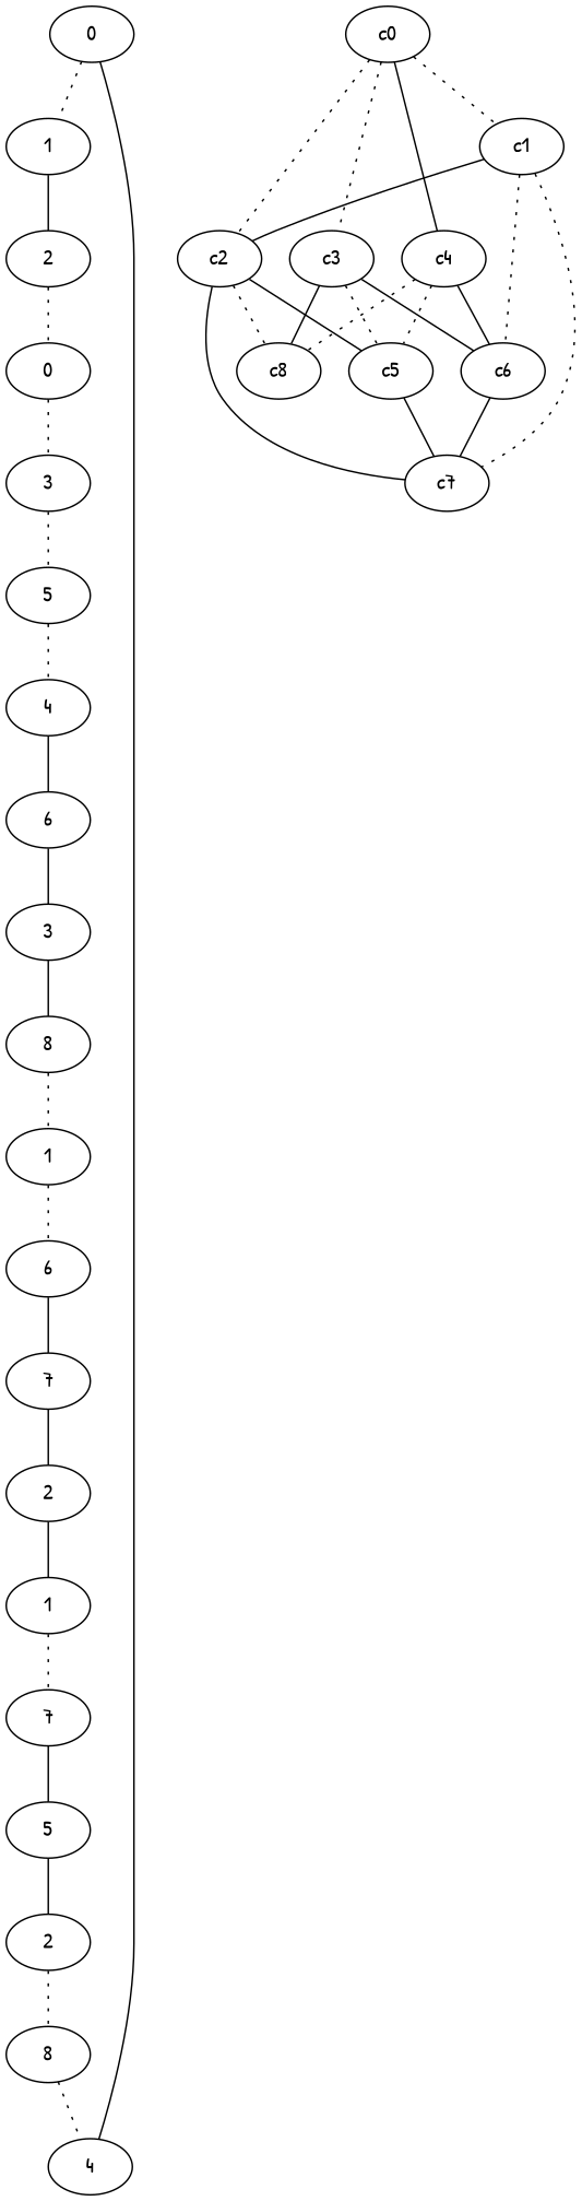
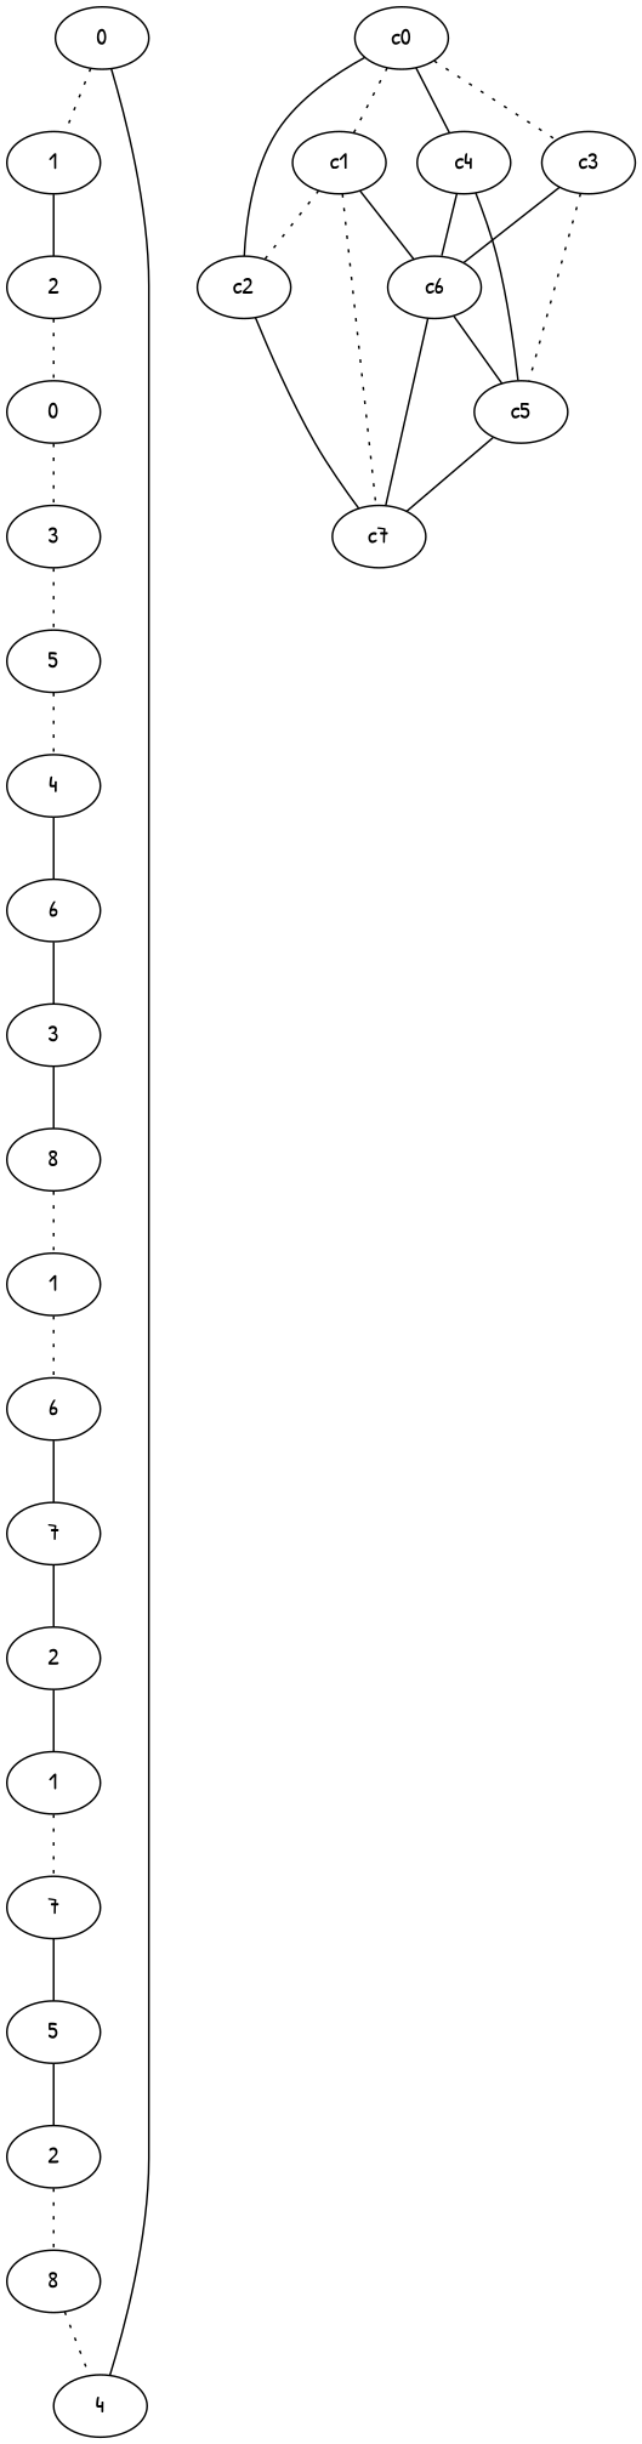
  graph {
    fontname="Patrick Hand"
    node [fontname="Patrick Hand"]
    edge [fontname="Patrick Hand"]
    n1 [label=0]
    n2 [label=1]
    n3 [label=4]
    n4 [label=2]
    n5 [label=0]
    n6 [label=3]
    n7 [label=5]
    n8 [label=4]
    n9 [label=6]
    n10 [label=3]
    n11 [label=8]
    n12 [label=1]
    n13 [label=6]
    n14 [label=7]
    n15 [label=2]
    n16 [label=1]
    n17 [label=7]
    n18 [label=5]
    n19 [label=2]
    n20 [label=8]
    c0
    c1
    c2
    c3
    c4
    c6
    c7
-   c8
    c5
    n1 -- n2 [style=dotted]
    n1 -- n3
    n2 -- n4
    n4 -- n5 [style=dotted]
    n5 -- n6 [style=dotted]
    n6 -- n7 [style=dotted]
    n7 -- n8 [style=dotted]
    n8 -- n9
    n9 -- n10
    n10 -- n11
    n11 -- n12 [style=dotted]
    n12 -- n13 [style=dotted]
    n13 -- n14
    n14 -- n15
    n15 -- n16
    n16 -- n17 [style=dotted]
    n17 -- n18
    n18 -- n19
    n19 -- n20 [style=dotted]
    n20 -- n3 [style=dotted]
    c0 -- c1 [style=dotted]
-   c0 -- c2 [style=dotted]
+   c0 -- c2 [style=solid]
    c0 -- c3 [style=dotted]
    c0 -- c4
-   c1 -- c2
-   c1 -- c6 [style=dotted]
+   c1 -- c2 [style=dotted]
+   c1 -- c6 [style=solid]
    c1 -- c7 [style=dotted]
    c2 -- c7
-   c2 -- c8 [style=dotted]
-   c2 -- c5
+   c6 -- c5
    c3 -- c6
-   c3 -- c8
    c3 -- c5 [style=dotted]
    c4 -- c6
-   c4 -- c8 [style=dotted]
-   c4 -- c5 [style=dotted]
+   c4 -- c5 [style=solid]
    c6 -- c7
    c5 -- c7
  }
